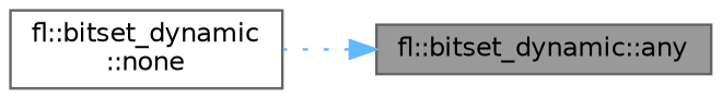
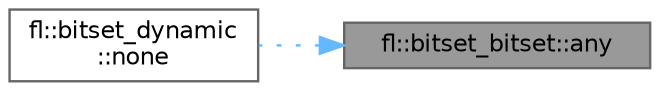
  digraph {
    rankdir=RL
    node [fontname=Helvetica fontsize=10 shape=box style=filled]
-   n1 [color=gray40 fillcolor=grey60 fontcolor=black height=0.2 label="fl::bitset_dynamic::any" width=0.4]
+   n1 [color=gray40 fillcolor=grey60 fontcolor=black height=0.2 label="fl::bitset_bitset::any" width=0.4]
    n2 [color=grey40 fillcolor=white height=0.2 label="fl::bitset_dynamic\l::none" width=0.4]
    n1 -> n2 [color=steelblue1 dir=back fontname=Helvetica fontsize=10 labelfontname=Helvetica labelfontsize=10 style=dotted]
  }
